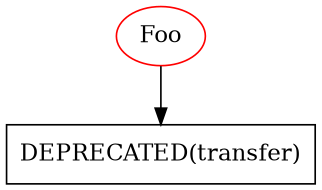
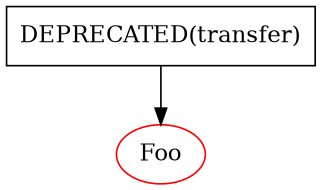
  strict digraph {
    Foo [color=red]
    "DEPRECATED(transfer)" [shape=rectangle]
-   Foo -> "DEPRECATED(transfer)"
+   "DEPRECATED(transfer)" -> Foo
  }
